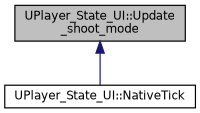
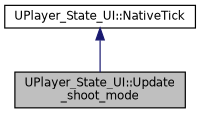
  digraph {
    rankdir=TB
    node [color=black fontname=Helvetica fontsize=10 shape=record style=filled]
    n1 [fillcolor=grey75 fontcolor=black height=0.2 label="UPlayer_State_UI::Update\l_shoot_mode" width=0.4]
    n2 [fillcolor=white height=0.2 label="UPlayer_State_UI::NativeTick" width=0.4]
-   n1 -> n2 [color=midnightblue dir=back fontname=Helvetica fontsize=10 labelfontname=Helvetica labelfontsize=10 style=solid]
+   n2 -> n1 [color=midnightblue dir=back fontname=Helvetica fontsize=10 labelfontname=Helvetica labelfontsize=10 style=solid]
  }
